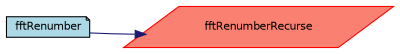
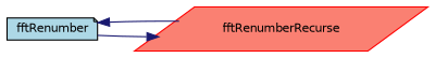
  digraph {
    rankdir=LR
    node [fontname=Helvetica fontsize=10 style=filled]
    edge [color=midnightblue fontname=Helvetica fontsize=10 labelfontname=Helvetica labelfontsize=10 style=solid]
    n1 [color=black fillcolor=lightblue fontcolor=black height=0.2 label=fftRenumber shape=note width=0.4]
    n2 [color=red height=0.2 label=fftRenumberRecurse shape=parallelogram width=0.4 fillcolor=salmon]
    n1 -> n2
+   n2 -> n1
  }
